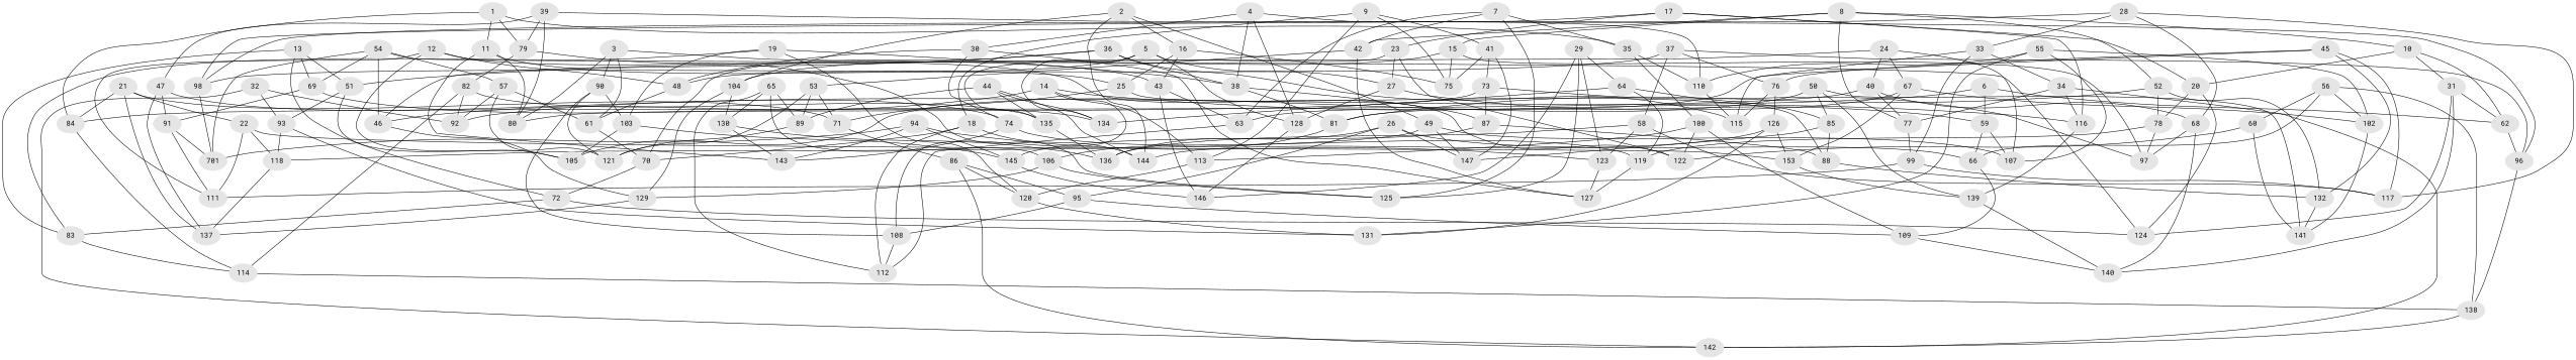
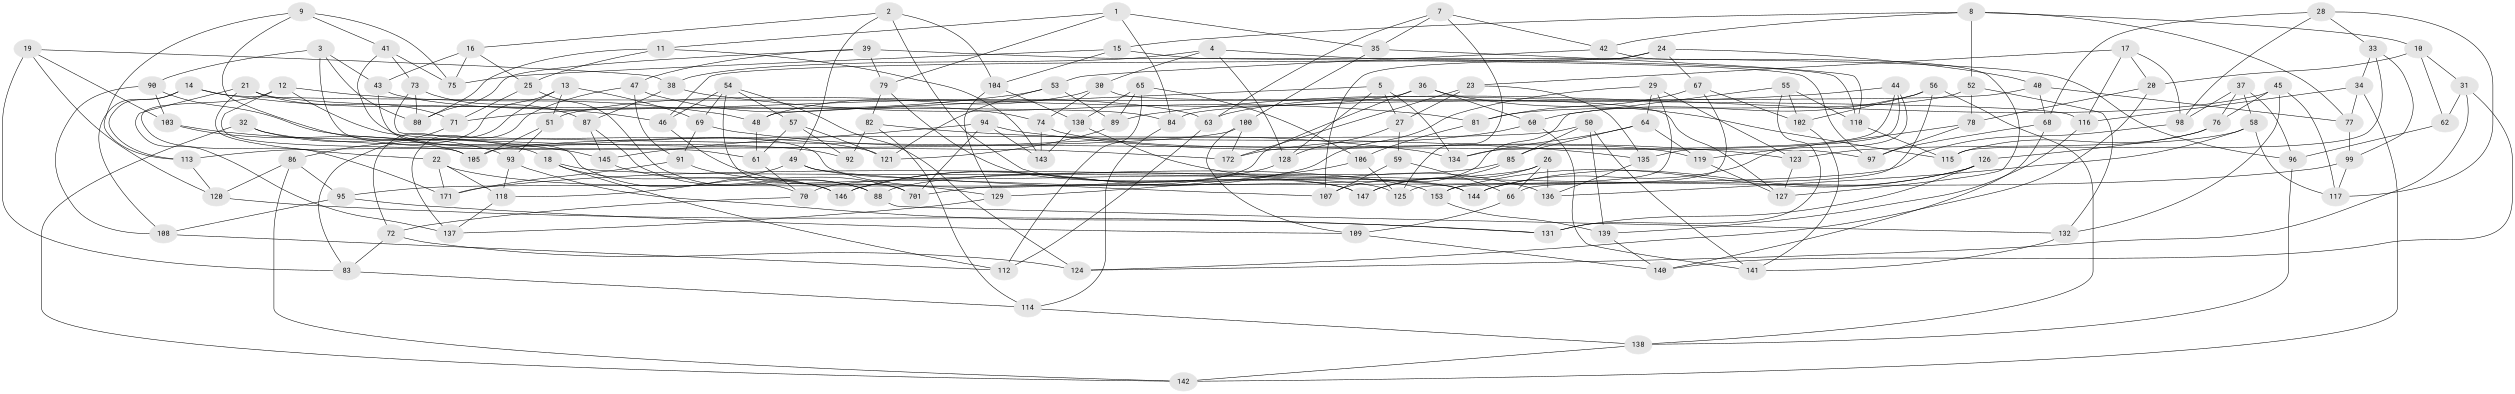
  graph {
    fontname="Roboto Mono"
    node [color=gray90 fontname="Roboto Mono" style=filled]
    edge [fontname="Roboto Mono"]
    1
    11
    35
    79
    84
    80
    25
    143
    110
    100
    125
    82
    114
    2
    16
    49
    104
    144
    43
    75
    118
    107
    147
    129
    130
    3
    61
    90
    63
    146
    70
    108
    103
    121
    4
    30
    38
    128
    48
    74
    127
    81
    87
    115
    5
    27
    134
    59
-   6
    62
    92
    46
    66
    96
    7
    42
    53
    112
    8
    10
    15
    77
    52
    20
    31
    97
    99
    9
    18
    41
    113
    73
    120
    78
    124
    140
    71
    88
    12
    105
-   111
-   122
+   111 [label=171]
+   122 [label=172]
    13
    51
    69
    72
    83
    93
    91
    14
    116
    139
    17
    23
    98
    135
    n97 [label=701]
    19
    145
    131
    119
    21
    22
    137
    n105 [label=153]
    86
    136
    24
    40
    67
    68
    102
    132
    26
    95
    109
    28
    33
    117
    34
    29
    64
    123
    85
    32
    142
    36
    60
    141
    37
    58
    76
    126
    138
    106
    39
    47
    89
    44
    45
    50
    54
    57
    55
    56
    65
    94
    1 -- 11
    1 -- 35
    1 -- 79
    1 -- 84
    11 -- 80
    11 -- 25
    11 -- 143
    35 -- 110
    35 -- 100
    79 -- 125
    79 -- 82
    84 -- 114
    25 -- 71
    25 -- 88
    110 -- 115
    100 -- 113
    100 -- 122
    100 -- 109
    82 -- 114
    82 -- 92
    82 -- 135
    114 -- 138
    2 -- 16
    2 -- 49
    2 -- 104
    2 -- 144
    16 -- 25
    16 -- 43
    16 -- 75
    49 -- 118
    49 -- 107
    49 -- 147
    104 -- 129
    104 -- 130
    43 -- 63
    43 -- 146
    118 -- 137
    129 -- 137
    130 -- 143
    130 -- 136
    3 -- 80
    3 -- 43
    3 -- 61
    3 -- 90
    61 -- 70
    90 -- 108
    90 -- 103
    90 -- 121
    63 -- 112
    70 -- 72
    108 -- 112
    103 -- 105
    103 -- 145
    4 -- 110
    4 -- 30
    4 -- 38
    4 -- 128
    30 -- 48
    30 -- 74
    30 -- 127
    38 -- 81
    38 -- 87
    128 -- 146
    48 -- 61
    74 -- 143
    74 -- 119
    81 -- 106
    87 -- 88
    87 -- 145
    5 -- 128
    5 -- 48
    5 -- 27
    5 -- 134
    27 -- 128
    27 -- 59
    59 -- 107
    59 -- 66
-   6 -- 59
-   6 -- 62
-   6 -- 92
    62 -- 96
    46 -- 129
    66 -- 109
    96 -- 138
    7 -- 35
    7 -- 125
    7 -- 63
    7 -- 42
    42 -- 127
    42 -- 53
    53 -- 121
    53 -- 71
    53 -- 89
    8 -- 42
    8 -- 10
    8 -- 15
    8 -- 77
    8 -- 52
    10 -- 62
    10 -- 20
    10 -- 31
    15 -- 104
    15 -- 75
    15 -- 97
    77 -- 99
    52 -- 81
    52 -- 78
    52 -- 132
    20 -- 78
    20 -- 124
    31 -- 62
    31 -- 124
    31 -- 140
    99 -- 111
    99 -- 117
    9 -- 75
    9 -- 18
    9 -- 41
    9 -- 113
    18 -- 144
    18 -- 70
    18 -- 112
    41 -- 75
    41 -- 147
    41 -- 73
    113 -- 120
    73 -- 80
    73 -- 87
    73 -- 97
    120 -- 131
    78 -- 97
    78 -- 119
    71 -- 86
    88 -- 132
    12 -- 48
    12 -- 105
    12 -- 111
    12 -- 122
    13 -- 51
    13 -- 69
    13 -- 72
    13 -- 83
    51 -- 105
    51 -- 93
    69 -- 134
    69 -- 91
    72 -- 124
    72 -- 83
    83 -- 114
    93 -- 118
    93 -- 131
    91 -- 111
    91 -- n97
    14 -- 108
    14 -- 46
    14 -- 113
    14 -- 116
    116 -- 139
    139 -- 140
    17 -- 20
    17 -- 116
    17 -- 23
    17 -- 98
    23 -- 27
    23 -- 122
    23 -- 135
    98 -- n97
    135 -- 136
    19 -- 103
    19 -- 38
    19 -- 120
    19 -- 83
    145 -- 146
    119 -- 127
    21 -- 84
    21 -- 71
    21 -- 22
    21 -- 137
    22 -- 118
    22 -- 111
    22 -- n105
    n105 -- 139
    86 -- 120
    86 -- 95
    86 -- 142
    24 -- 107
    24 -- 46
    24 -- 40
    24 -- 67
    40 -- 84
    40 -- 77
    40 -- 68
    67 -- 81
    67 -- n105
    67 -- 102
    68 -- 97
    68 -- 140
    102 -- 141
    132 -- 141
    26 -- 147
    26 -- 66
    26 -- 136
    26 -- 95
    95 -- 108
    95 -- 109
    109 -- 140
    28 -- 98
    28 -- 68
    28 -- 33
    28 -- 117
    33 -- 115
    33 -- 99
    33 -- 34
    34 -- 77
    34 -- 116
    34 -- 142
    29 -- 125
    29 -- 146
    29 -- 64
    29 -- 123
    64 -- 134
    64 -- 119
    64 -- 85
    123 -- 127
    85 -- 147
    85 -- 88
    32 -- 92
    32 -- 93
    32 -- 142
    36 -- 70
    36 -- 115
    36 -- 51
-   36 -- 38
+   36 -- 60
    60 -- 122
    60 -- 141
    37 -- 96
    37 -- 98
    37 -- 58
    37 -- 76
    58 -- 136
    58 -- 117
    58 -- 123
    76 -- 115
    76 -- 126
    126 -- 144
    126 -- 131
    126 -- n105
    138 -- 142
    106 -- 125
    106 -- 129
    39 -- 79
    39 -- 80
    39 -- 96
    39 -- 47
    47 -- 74
    47 -- 91
    47 -- 137
    89 -- 121
    44 -- 144
    44 -- 134
    44 -- 135
    44 -- 89
    45 -- 63
    45 -- 132
    45 -- 117
    45 -- 76
    50 -- 105
    50 -- 139
    50 -- 85
    50 -- 141
    54 -- 46
    54 -- 124
    54 -- 69
    54 -- n97
    54 -- 57
    57 -- 61
    57 -- 121
    57 -- 92
    55 -- 110
    55 -- 107
    55 -- 131
    55 -- 102
    56 -- 66
    56 -- 102
    56 -- 60
    56 -- 138
    65 -- 130
    65 -- 112
    65 -- 106
    65 -- 89
    94 -- 143
    94 -- n97
    94 -- 145
    94 -- 123
  }
